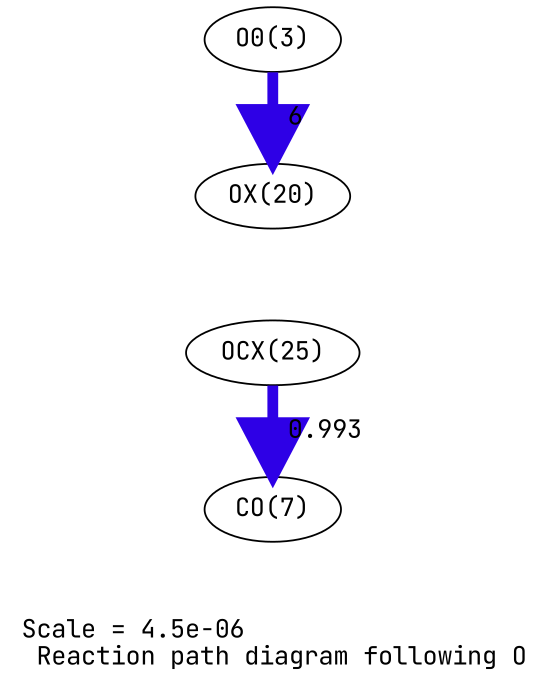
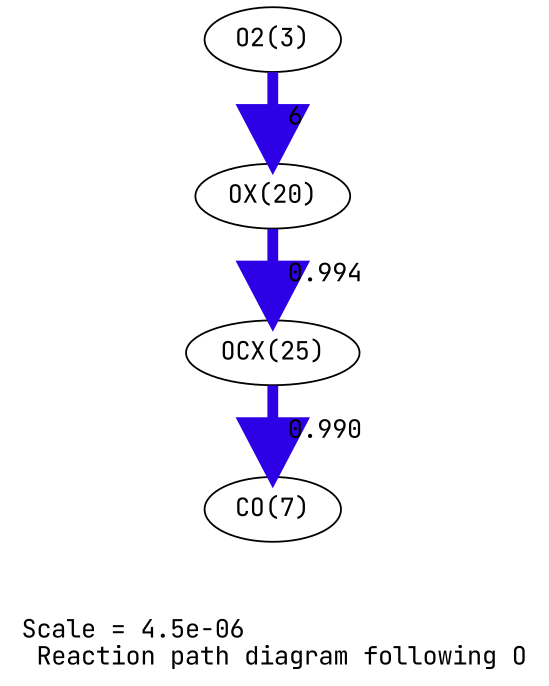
  digraph {
    fontname="JetBrains Mono"
    label="Scale = 4.5e-06\l Reaction path diagram following O"
    node [fontname="JetBrains Mono"]
    edge [arrowsize=3 color="0.7, 1.49, 0.9" fontname="JetBrains Mono" penwidth=6]
-   n1 [label="O0(3)"]
+   n1 [label="O2(3)"]
    n2 [label="OX(20)"]
    n3 [label="OCX(25)"]
    n4 [label="CO(7)"]
    n1 -> n2 [color="0.7, 1.5, 0.9" label=" 6"]
-   n3 -> n4 [label=" 0.993" penwidth=5.99]
+   n2 -> n3 [label=" 0.994"]
+   n3 -> n4 [label=" 0.990" penwidth=5.99]
  }
